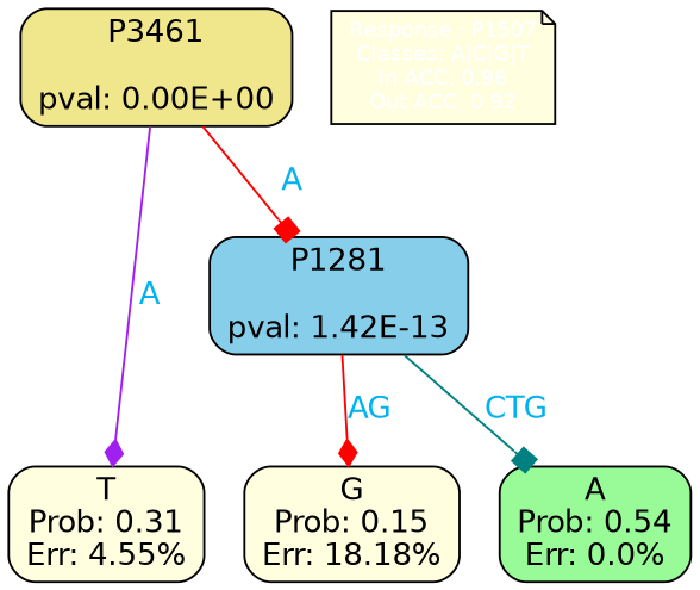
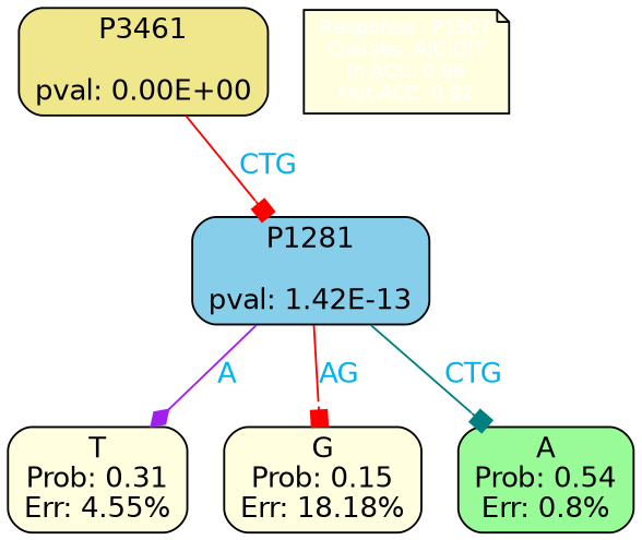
  digraph {
    ranksep=equally
    splines=polylines
    node [color=black fillcolor=lightyellow fontname=helvetica shape=box style="filled, rounded"]
    edge [arrowhead=diamond color=red fontcolor=deepskyblue2 fontname=helvetica]
    n1 [label="T\nProb: 0.31\nErr: 4.55%"]
    n2 [label="G\nProb: 0.15\nErr: 18.18%"]
-   n3 [fillcolor=palegreen label="A\nProb: 0.54\nErr: 0.0%"]
+   n3 [fillcolor=palegreen label="A\nProb: 0.54\nErr: 0.8%"]
    n4 [align=left fontcolor=white fontsize=10 label="Response : P1507\nClasses: A|C|G|T\nIn ACC: 0.96\nOut ACC: 0.92\n" shape=note style=filled]
    n5 [fillcolor=khaki label="P3461\n\npval: 0.00E+00"]
    n6 [fillcolor=skyblue label="P1281\n\npval: 1.42E-13"]
    subgraph sub_1 {
      rank=same
      n1
      n2
      n3
    }
    subgraph sub_2 {
      rank=same
      n4
      n5
    }
-   n5 -> n1 [color=purple label=A]
-   n5 -> n6 [arrowhead=box label=A]
-   n6 -> n2 [label=AG]
+   n6 -> n1 [color=purple label=A]
+   n5 -> n6 [arrowhead=box label=CTG]
+   n6 -> n2 [arrowhead=box label=AG]
    n6 -> n3 [arrowhead=box color=teal label=CTG]
  }
